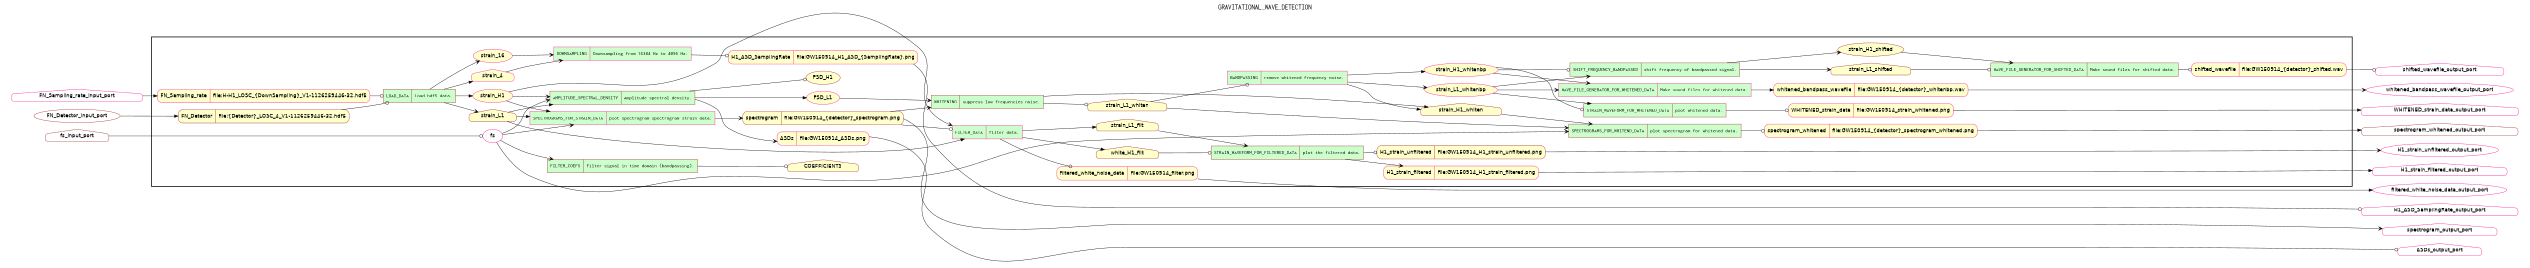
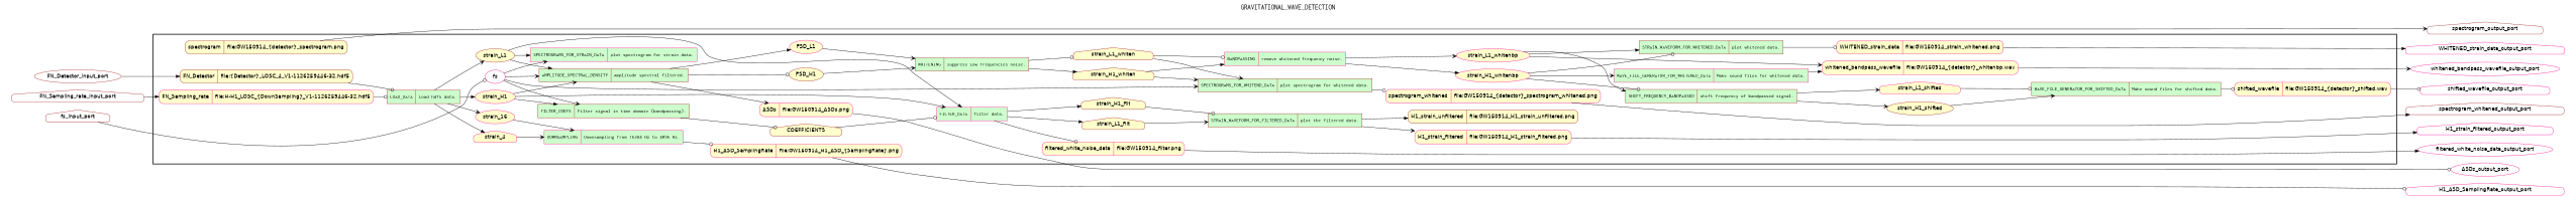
  digraph {
    fontname=Courier
    fontsize=18
    label=GRAVITATIONAL_WAVE_DETECTION
    labelloc=t
    rankdir=LR
    node [color=deeppink fillcolor="#FFFFCC" fontname=Helvetica peripheries=1 shape=record style="rounded,filled"]
    edge [arrowhead=vee]
    n1 [color=brown fillcolor="#CCFFCC" fontname=Courier label="{<f0> LOAD_DATA |<f1> Load hdf5 data.}" rankdir=LR style=filled]
    strain_H1 [shape=ellipse]
-   strain_L1 [color=brown shape=house]
+   strain_L1 [color=brown shape=ellipse]
    strain_16 [shape=ellipse]
    strain_4 [shape=house]
-   n6 [color=brown fillcolor="#CCFFCC" fontname=Courier label="{<f0> AMPLITUDE_SPECTRAL_DENSITY |<f1> Amplitude spectral density.}" rankdir=LR style=filled]
+   n6 [color=brown fillcolor="#CCFFCC" fontname=Courier label="{<f0> AMPLITUDE_SPECTRAL_DENSITY |<f1> Amplitude spectral filtered.}" rankdir=LR style=filled]
    n7 [label="{<f0> ASDs |<f1> file\:GW150914_ASDs.png}" rankdir=LR]
    PSD_H1 [color=brown shape=ellipse]
    PSD_L1 [shape=ellipse]
    n10 [color=brown fillcolor="#CCFFCC" fontname=Courier label="{<f0> WHITENING |<f1> suppress low frequencies noise.}" rankdir=LR style=filled]
    strain_H1_whiten [color=brown shape=house]
    strain_L1_whiten [color=brown shape=house]
    n13 [fillcolor="#CCFFCC" fontname=Courier label="{<f0> BANDPASSING |<f1> remove whitened frequency noise.}" rankdir=LR style=filled]
    strain_H1_whitenbp [shape=ellipse]
    strain_L1_whitenbp [shape=ellipse]
    n16 [color=brown fillcolor="#CCFFCC" fontname=Courier label="{<f0> STRAIN_WAVEFORM_FOR_WHITENED_DATA |<f1> plot whitened data.}" rankdir=LR style=filled]
    n17 [label="{<f0> WHITENED_strain_data |<f1> file\:GW150914_strain_whitened.png}" rankdir=LR]
-   n18 [fillcolor="#CCFFCC" fontname=Courier label="{<f0> SPECTROGRAMS_FOR_STRAIN_DATA |<f1> plot spectrogram spectrogram strain data.}" rankdir=LR style=filled]
+   n18 [fillcolor="#CCFFCC" fontname=Courier label="{<f0> SPECTROGRAMS_FOR_STRAIN_DATA |<f1> plot spectrogram for strain data.}" rankdir=LR style=filled]
    n19 [color=brown label="{<f0> spectrogram |<f1> file\:GW150914_\{detector\}_spectrogram.png}" rankdir=LR]
    n20 [color=brown fillcolor="#CCFFCC" fontname=Courier label="{<f0> SPECTROGRAMS_FOR_WHITEND_DATA |<f1> plot spectrogram for whitened data.}" rankdir=LR style=filled]
    n21 [label="{<f0> spectrogram_whitened |<f1> file\:GW150914_\{detector\}_spectrogram_whitened.png}" rankdir=LR]
    n22 [color=brown fillcolor="#CCFFCC" fontname=Courier label="{<f0> FILTER_COEFS |<f1> Filter signal in time domain (bandpassing).}" rankdir=LR style=filled]
    COEFFICIENTS [color=brown shape=house]
    n24 [fillcolor="#CCFFCC" fontname=Courier label="{<f0> FILTER_DATA |<f1> filter data.}" rankdir=LR style=filled]
    n25 [label="{<f0> filtered_white_noise_data |<f1> file\:GW150914_filter.png}" rankdir=LR]
-   strain_H1_filt [color=brown shape=house label=white_H1_filt]
+   strain_H1_filt [color=brown shape=house]
    strain_L1_filt [color=brown shape=house]
    n28 [color=brown fillcolor="#CCFFCC" fontname=Courier label="{<f0> STRAIN_WAVEFORM_FOR_FILTERED_DATA |<f1> plot the filtered data.}" rankdir=LR style=filled]
    n29 [label="{<f0> H1_strain_filtered |<f1> file\:GW150914_H1_strain_filtered.png}" rankdir=LR]
    n30 [color=brown label="{<f0> H1_strain_unfiltered |<f1> file\:GW150914_H1_strain_unfiltered.png}" rankdir=LR]
    n31 [fillcolor="#CCFFCC" fontname=Courier label="{<f0> WAVE_FILE_GENERATOR_FOR_WHITENED_DATA |<f1> Make sound files for whitened data.}" rankdir=LR style=filled]
    n32 [label="{<f0> whitened_bandpass_wavefile |<f1> file\:GW150914_\{detector\}_whitenbp.wav}" rankdir=LR]
    n33 [color=brown fillcolor="#CCFFCC" fontname=Courier label="{<f0> SHIFT_FREQUENCY_BANDPASSED |<f1> shift frequency of bandpassed signal.}" rankdir=LR style=filled]
    strain_H1_shifted [color=brown shape=ellipse]
-   strain_L1_shifted [color=brown shape=house]
+   strain_L1_shifted [shape=house]
    n36 [color=brown fillcolor="#CCFFCC" fontname=Courier label="{<f0> WAVE_FILE_GENERATOR_FOR_SHIFTED_DATA |<f1> Make sound files for shifted data.}" rankdir=LR style=filled]
    n37 [label="{<f0> shifted_wavefile |<f1> file\:GW150914_\{detector\}_shifted.wav}" rankdir=LR]
    n38 [fillcolor="#CCFFCC" fontname=Courier label="{<f0> DOWNSAMPLING |<f1> Downsampling from 16384 Hz to 4096 Hz.}" rankdir=LR style=filled]
    n39 [label="{<f0> H1_ASD_SamplingRate |<f1> file\:GW150914_H1_ASD_\{SamplingRate\}.png}" rankdir=LR]
    n40 [color=brown label="{<f0> FN_Detector |<f1> file\:\{Detector\}_LOSC_4_V1-1126259446-32.hdf5}" rankdir=LR]
    n41 [label="{<f0> FN_Sampling_rate |<f1> file\:H-H1_LOSC_\{DownSampling\}_V1-1126259446-32.hdf5}" rankdir=LR]
    fs [fillcolor="#FCFCFC" shape=ellipse]
    FN_Detector_input_port [color=brown fillcolor="#FFFFFF" shape=ellipse width=0.2]
-   FN_Sampling_rate_input_port [fillcolor="#FFFFFF" shape=house width=0.2]
+   FN_Sampling_rate_input_port [color=brown fillcolor="#FFFFFF" shape=house width=0.2]
    fs_input_port [color=brown fillcolor="#FFFFFF" shape=house width=0.2]
    shifted_wavefile_output_port [fillcolor="#FFFFFF" shape=house width=0.2]
    whitened_bandpass_wavefile_output_port [fillcolor="#FFFFFF" shape=ellipse width=0.2]
    spectrogram_whitened_output_port [color=brown fillcolor="#FFFFFF" shape=house width=0.2]
-   spectrogram_output_port [fillcolor="#FFFFFF" shape=house width=0.2]
+   spectrogram_output_port [color=brown fillcolor="#FFFFFF" shape=house width=0.2]
    filtered_white_noise_data_output_port [fillcolor="#FFFFFF" shape=ellipse width=0.2]
    WHITENED_strain_data_output_port [fillcolor="#FFFFFF" shape=house width=0.2]
    H1_strain_filtered_output_port [fillcolor="#FFFFFF" shape=house width=0.2]
-   H1_strain_unfiltered_output_port [fillcolor="#FFFFFF" shape=ellipse width=0.2]
-   ASDs_output_port [fillcolor="#FFFFFF" shape=house width=0.2]
+   ASDs_output_port [fillcolor="#FFFFFF" shape=ellipse width=0.2]
    H1_ASD_SamplingRate_output_port [fillcolor="#FFFFFF" shape=house width=0.2]
    subgraph cluster_1 {
      color=black
      label=""
      penwidth=2
      subgraph cluster_2 {
        color=white
        label=""
        penwidth=2
        n1
        strain_H1
        strain_L1
        strain_16
        strain_4
        n6
        n7
        PSD_H1
        PSD_L1
        n10
        strain_H1_whiten
        strain_L1_whiten
        n13
        strain_H1_whitenbp
        strain_L1_whitenbp
        n16
        n17
        n18
        n19
        n20
        n21
        n22
        COEFFICIENTS
        n24
        n25
        strain_H1_filt
        strain_L1_filt
        n28
        n29
        n30
        n31
        n32
        n33
        strain_H1_shifted
        strain_L1_shifted
        n36
        n37
        n38
        n39
        n40
        n41
        fs
      }
    }
    subgraph cluster_3 {
      color=white
      label=""
      subgraph cluster_4 {
        color=white
        label=""
        FN_Detector_input_port
        FN_Sampling_rate_input_port
        fs_input_port
      }
    }
    subgraph cluster_5 {
      color=white
      label=""
      subgraph cluster_6 {
        color=white
        label=""
        shifted_wavefile_output_port
        whitened_bandpass_wavefile_output_port
        spectrogram_whitened_output_port
        spectrogram_output_port
        filtered_white_noise_data_output_port
        WHITENED_strain_data_output_port
        H1_strain_filtered_output_port
-       H1_strain_unfiltered_output_port
        ASDs_output_port
        H1_ASD_SamplingRate_output_port
      }
    }
    n1 -> strain_H1 [arrowhead=normal]
    n1 -> strain_L1
    n1 -> strain_16
    n1 -> strain_4 [arrowhead=normal]
    strain_H1 -> n6
-   strain_H1 -> n18 [arrowhead=normal]
+   strain_H1 -> n22 [arrowhead=normal]
    strain_H1 -> n24
    strain_L1 -> n6 [arrowhead=normal]
    strain_L1 -> n18 [arrowhead=normal]
    strain_L1 -> n24 [arrowhead=normal]
    strain_16 -> n38
    strain_4 -> n38
    n6 -> n7
    n6 -> PSD_H1 [arrowhead=odot]
    n6 -> PSD_L1 [arrowhead=normal]
    n7 -> ASDs_output_port [arrowhead=odot]
-   n19 -> n10
+   PSD_H1 -> n10
    PSD_L1 -> n10
    n10 -> strain_H1_whiten [arrowhead=normal]
    n10 -> strain_L1_whiten [arrowhead=odot]
-   n13 -> strain_H1_whiten [arrowhead=normal]
+   strain_H1_whiten -> n13 [arrowhead=normal]
    strain_H1_whiten -> n20
    strain_L1_whiten -> n13 [arrowhead=odot]
    strain_L1_whiten -> n20
    n13 -> strain_H1_whitenbp [arrowhead=normal]
    n13 -> strain_L1_whitenbp
    strain_H1_whitenbp -> n16 [arrowhead=odot]
    strain_H1_whitenbp -> n31
    strain_H1_whitenbp -> n33 [arrowhead=odot]
    strain_L1_whitenbp -> n16 [arrowhead=normal]
-   strain_L1_whitenbp -> n31
+   strain_L1_whitenbp -> n32
    strain_L1_whitenbp -> n33
    n16 -> n17 [arrowhead=odot]
    n17 -> WHITENED_strain_data_output_port [arrowhead=normal]
-   n18 -> n19
    n19 -> spectrogram_output_port
    n20 -> n21 [arrowhead=odot]
    n21 -> spectrogram_whitened_output_port [arrowhead=normal]
    n22 -> COEFFICIENTS [arrowhead=odot]
-   n19 -> n24 [arrowhead=odot]
+   COEFFICIENTS -> n24 [arrowhead=odot]
    n24 -> n25 [arrowhead=odot]
    n24 -> strain_H1_filt [arrowhead=normal]
    n24 -> strain_L1_filt [arrowhead=normal]
    n25 -> filtered_white_noise_data_output_port [arrowhead=normal]
    strain_H1_filt -> n28 [arrowhead=odot]
    strain_L1_filt -> n28
    n28 -> n29
-   n28 -> n30 [arrowhead=odot]
+   n28 -> n30 [arrowhead=normal]
    n29 -> H1_strain_filtered_output_port [arrowhead=normal]
-   n30 -> H1_strain_unfiltered_output_port
    n31 -> n32 [arrowhead=normal]
    n32 -> whitened_bandpass_wavefile_output_port
    n33 -> strain_H1_shifted
    n33 -> strain_L1_shifted
    strain_H1_shifted -> n36
    strain_L1_shifted -> n36 [arrowhead=odot]
    n36 -> n37 [arrowhead=odot]
    n37 -> shifted_wavefile_output_port [arrowhead=odot]
    n38 -> n39 [arrowhead=odot]
    n39 -> H1_ASD_SamplingRate_output_port [arrowhead=odot]
    n40 -> n1 [arrowhead=odot]
    n41 -> n1 [arrowhead=odot]
    fs -> n6
    fs -> n18
    fs -> n20
    fs -> n22
    FN_Detector_input_port -> n40 [arrowhead=normal]
    FN_Sampling_rate_input_port -> n41 [arrowhead=normal]
    fs_input_port -> fs [arrowhead=odot]
  }
